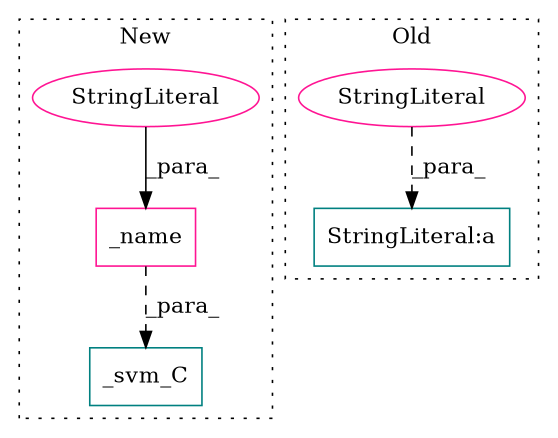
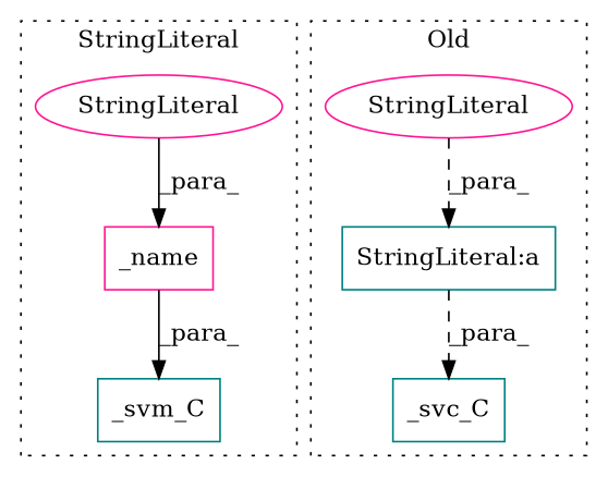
  digraph {
    node [a=32 color=deeppink l="7,1" shape=box]
    edge [style=solid]
    n1 [l="6,1" label=_name s="7737,7746"]
    n2 [color=teal label=_svm_C s="7730,7747"]
    n3 [a=45 l=3 label=StringLiteral s=7743 shape=ellipse]
+   n4 [color=teal label=_svc_C s="5065,5088"]
    n5 [a=27 color=teal l=3 label="StringLiteral:a" s=5076]
    n6 [a=45 l=9 label=StringLiteral s=5079 shape=ellipse]
    subgraph cluster_1 {
-     label=New
+     label=StringLiteral
      style=dotted
      n1
      n2
      n3
    }
    subgraph cluster_2 {
      label=Old
      style=dotted
+     n4
      n5
      n6
    }
-   n1 -> n2 [label=_para_ style=dashed]
+   n1 -> n2 [label=_para_]
    n3 -> n1 [label=_para_]
+   n5 -> n4 [label=_para_ style=dashed]
    n6 -> n5 [label=_para_ style=dashed]
  }
